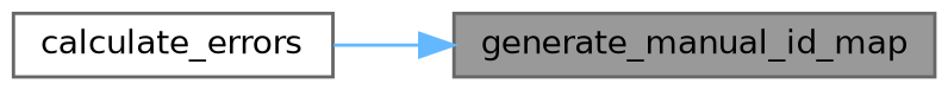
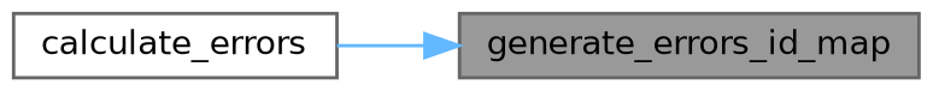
  digraph {
    rankdir=RL
    fontname="DejaVu Sans"
    node [fontname="DejaVu Sans" fontsize=10 shape=box style=filled]
-   n1 [color=gray40 fillcolor=grey60 fontcolor=black height=0.2 label=generate_manual_id_map width=0.4]
+   n1 [color=gray40 fillcolor=grey60 fontcolor=black height=0.2 label=generate_errors_id_map width=0.4]
    n2 [color=grey40 fillcolor=white height=0.2 label=calculate_errors width=0.4]
    n1 -> n2 [color=steelblue1 dir=back fontname="DejaVu Sans" fontsize=10 labelfontname=Helvetica labelfontsize=10 style=solid]
  }
